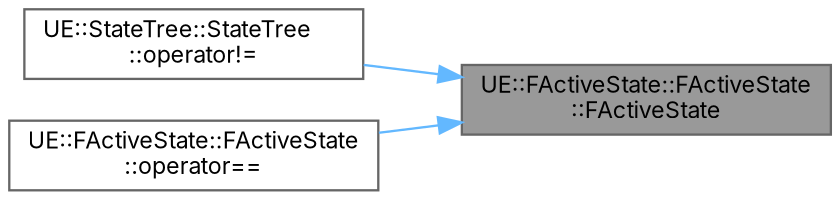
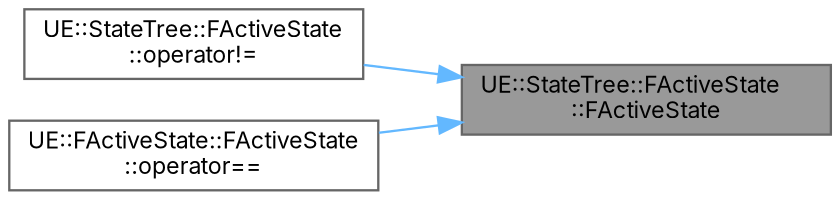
  digraph {
    fontname=Inter
    rankdir=RL
    node [color=grey40 fillcolor=white fontname=Inter fontsize=10 shape=box style=filled]
    edge [color=steelblue1 dir=back fontname=Inter fontsize=10 labelfontname=Helvetica labelfontsize=10 style=solid]
-   n1 [color=gray40 fillcolor=grey60 fontcolor=black height=0.2 label="UE::FActiveState::FActiveState\l::FActiveState" width=0.4]
-   n2 [height=0.2 label="UE::StateTree::StateTree\l::operator!=" width=0.4]
+   n1 [color=gray40 fillcolor=grey60 fontcolor=black height=0.2 label="UE::StateTree::FActiveState\l::FActiveState" width=0.4]
+   n2 [height=0.2 label="UE::StateTree::FActiveState\l::operator!=" width=0.4]
    n3 [height=0.2 label="UE::FActiveState::FActiveState\l::operator==" width=0.4]
    n1 -> n2
    n1 -> n3
  }
